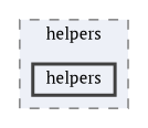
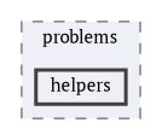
  digraph {
    compound=true
    fontname="PT Serif"
    n1 [color=grey25 fillcolor="#edf0f7" fontname="PT Serif" fontsize=10 height=0.2 label=helpers shape=box style="filled,bold" width=0.4]
    subgraph cluster_1 {
      bgcolor="#edf0f7"
      fontsize=10
-     label=helpers
+     label=problems
      pencolor=grey50
      style="filled,dashed"
      n1
    }
  }
